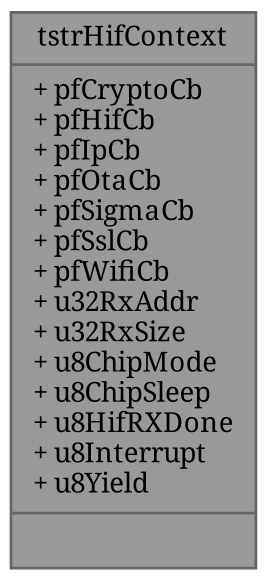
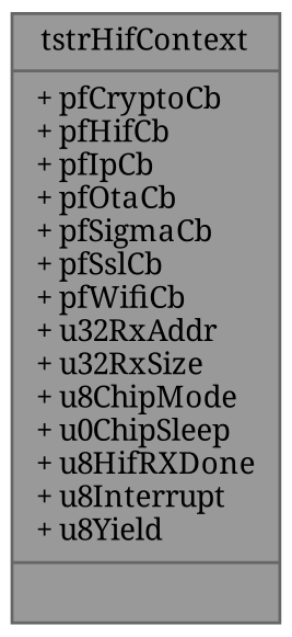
  digraph {
    fontname="Noto Serif"
-   n1 [color=gray40 fillcolor=grey60 fontcolor=black fontname="Noto Serif" fontsize=10 height=0.2 label="{tstrHifContext\n|+ pfCryptoCb\l+ pfHifCb\l+ pfIpCb\l+ pfOtaCb\l+ pfSigmaCb\l+ pfSslCb\l+ pfWifiCb\l+ u32RxAddr\l+ u32RxSize\l+ u8ChipMode\l+ u8ChipSleep\l+ u8HifRXDone\l+ u8Interrupt\l+ u8Yield\l|}" shape=record style=filled width=0.4]
+   n1 [color=gray40 fillcolor=grey60 fontcolor=black fontname="Noto Serif" fontsize=10 height=0.2 label="{tstrHifContext\n|+ pfCryptoCb\l+ pfHifCb\l+ pfIpCb\l+ pfOtaCb\l+ pfSigmaCb\l+ pfSslCb\l+ pfWifiCb\l+ u32RxAddr\l+ u32RxSize\l+ u8ChipMode\l+ u0ChipSleep\l+ u8HifRXDone\l+ u8Interrupt\l+ u8Yield\l|}" shape=record style=filled width=0.4]
  }
